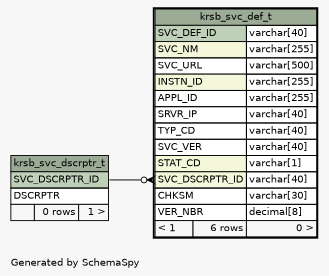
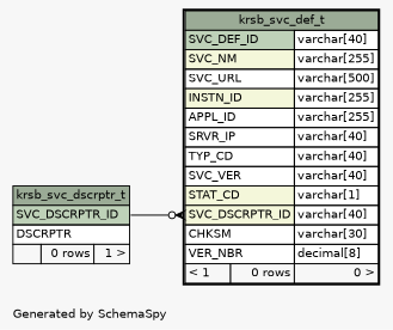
  digraph {
    bgcolor="#f7f7f7"
    fontname=Helvetica
    fontsize=11
    label="\nGenerated by SchemaSpy"
    labeljust=l
    nodesep=0.18
    rankdir=RL
    ranksep=0.46
    node [fontname=Helvetica fontsize=11 shape=plaintext]
-   n1 [label=<     <TABLE BORDER="2" CELLBORDER="1" CELLSPACING="0" BGCOLOR="#ffffff">       <TR><TD COLSPAN="3" BGCOLOR="#9bab96" ALIGN="CENTER">krsb_svc_def_t</TD></TR>       <TR><TD PORT="SVC_DEF_ID" COLSPAN="2" BGCOLOR="#bed1b8" ALIGN="LEFT">SVC_DEF_ID</TD><TD PORT="SVC_DEF_ID.type" ALIGN="LEFT">varchar[40]</TD></TR>       <TR><TD PORT="SVC_NM" COLSPAN="2" BGCOLOR="#f4f7da" ALIGN="LEFT">SVC_NM</TD><TD PORT="SVC_NM.type" ALIGN="LEFT">varchar[255]</TD></TR>       <TR><TD PORT="SVC_URL" COLSPAN="2" ALIGN="LEFT">SVC_URL</TD><TD PORT="SVC_URL.type" ALIGN="LEFT">varchar[500]</TD></TR>       <TR><TD PORT="INSTN_ID" COLSPAN="2" BGCOLOR="#f4f7da" ALIGN="LEFT">INSTN_ID</TD><TD PORT="INSTN_ID.type" ALIGN="LEFT">varchar[255]</TD></TR>       <TR><TD PORT="APPL_ID" COLSPAN="2" ALIGN="LEFT">APPL_ID</TD><TD PORT="APPL_ID.type" ALIGN="LEFT">varchar[255]</TD></TR>       <TR><TD PORT="SRVR_IP" COLSPAN="2" ALIGN="LEFT">SRVR_IP</TD><TD PORT="SRVR_IP.type" ALIGN="LEFT">varchar[40]</TD></TR>       <TR><TD PORT="TYP_CD" COLSPAN="2" ALIGN="LEFT">TYP_CD</TD><TD PORT="TYP_CD.type" ALIGN="LEFT">varchar[40]</TD></TR>       <TR><TD PORT="SVC_VER" COLSPAN="2" ALIGN="LEFT">SVC_VER</TD><TD PORT="SVC_VER.type" ALIGN="LEFT">varchar[40]</TD></TR>       <TR><TD PORT="STAT_CD" COLSPAN="2" BGCOLOR="#f4f7da" ALIGN="LEFT">STAT_CD</TD><TD PORT="STAT_CD.type" ALIGN="LEFT">varchar[1]</TD></TR>       <TR><TD PORT="SVC_DSCRPTR_ID" COLSPAN="2" BGCOLOR="#f4f7da" ALIGN="LEFT">SVC_DSCRPTR_ID</TD><TD PORT="SVC_DSCRPTR_ID.type" ALIGN="LEFT">varchar[40]</TD></TR>       <TR><TD PORT="CHKSM" COLSPAN="2" ALIGN="LEFT">CHKSM</TD><TD PORT="CHKSM.type" ALIGN="LEFT">varchar[30]</TD></TR>       <TR><TD PORT="VER_NBR" COLSPAN="2" ALIGN="LEFT">VER_NBR</TD><TD PORT="VER_NBR.type" ALIGN="LEFT">decimal[8]</TD></TR>       <TR><TD ALIGN="LEFT" BGCOLOR="#f7f7f7">&lt; 1</TD><TD ALIGN="RIGHT" BGCOLOR="#f7f7f7">6 rows</TD><TD ALIGN="RIGHT" BGCOLOR="#f7f7f7">0 &gt;</TD></TR>     </TABLE>>]
+   n1 [label=<     <TABLE BORDER="2" CELLBORDER="1" CELLSPACING="0" BGCOLOR="#ffffff">       <TR><TD COLSPAN="3" BGCOLOR="#9bab96" ALIGN="CENTER">krsb_svc_def_t</TD></TR>       <TR><TD PORT="SVC_DEF_ID" COLSPAN="2" BGCOLOR="#bed1b8" ALIGN="LEFT">SVC_DEF_ID</TD><TD PORT="SVC_DEF_ID.type" ALIGN="LEFT">varchar[40]</TD></TR>       <TR><TD PORT="SVC_NM" COLSPAN="2" BGCOLOR="#f4f7da" ALIGN="LEFT">SVC_NM</TD><TD PORT="SVC_NM.type" ALIGN="LEFT">varchar[255]</TD></TR>       <TR><TD PORT="SVC_URL" COLSPAN="2" ALIGN="LEFT">SVC_URL</TD><TD PORT="SVC_URL.type" ALIGN="LEFT">varchar[500]</TD></TR>       <TR><TD PORT="INSTN_ID" COLSPAN="2" BGCOLOR="#f4f7da" ALIGN="LEFT">INSTN_ID</TD><TD PORT="INSTN_ID.type" ALIGN="LEFT">varchar[255]</TD></TR>       <TR><TD PORT="APPL_ID" COLSPAN="2" ALIGN="LEFT">APPL_ID</TD><TD PORT="APPL_ID.type" ALIGN="LEFT">varchar[255]</TD></TR>       <TR><TD PORT="SRVR_IP" COLSPAN="2" ALIGN="LEFT">SRVR_IP</TD><TD PORT="SRVR_IP.type" ALIGN="LEFT">varchar[40]</TD></TR>       <TR><TD PORT="TYP_CD" COLSPAN="2" ALIGN="LEFT">TYP_CD</TD><TD PORT="TYP_CD.type" ALIGN="LEFT">varchar[40]</TD></TR>       <TR><TD PORT="SVC_VER" COLSPAN="2" ALIGN="LEFT">SVC_VER</TD><TD PORT="SVC_VER.type" ALIGN="LEFT">varchar[40]</TD></TR>       <TR><TD PORT="STAT_CD" COLSPAN="2" BGCOLOR="#f4f7da" ALIGN="LEFT">STAT_CD</TD><TD PORT="STAT_CD.type" ALIGN="LEFT">varchar[1]</TD></TR>       <TR><TD PORT="SVC_DSCRPTR_ID" COLSPAN="2" BGCOLOR="#f4f7da" ALIGN="LEFT">SVC_DSCRPTR_ID</TD><TD PORT="SVC_DSCRPTR_ID.type" ALIGN="LEFT">varchar[40]</TD></TR>       <TR><TD PORT="CHKSM" COLSPAN="2" ALIGN="LEFT">CHKSM</TD><TD PORT="CHKSM.type" ALIGN="LEFT">varchar[30]</TD></TR>       <TR><TD PORT="VER_NBR" COLSPAN="2" ALIGN="LEFT">VER_NBR</TD><TD PORT="VER_NBR.type" ALIGN="LEFT">decimal[8]</TD></TR>       <TR><TD ALIGN="LEFT" BGCOLOR="#f7f7f7">&lt; 1</TD><TD ALIGN="RIGHT" BGCOLOR="#f7f7f7">0 rows</TD><TD ALIGN="RIGHT" BGCOLOR="#f7f7f7">0 &gt;</TD></TR>     </TABLE>>]
    n2 [label=<     <TABLE BORDER="0" CELLBORDER="1" CELLSPACING="0" BGCOLOR="#ffffff">       <TR><TD COLSPAN="3" BGCOLOR="#9bab96" ALIGN="CENTER">krsb_svc_dscrptr_t</TD></TR>       <TR><TD PORT="SVC_DSCRPTR_ID" COLSPAN="3" BGCOLOR="#bed1b8" ALIGN="LEFT">SVC_DSCRPTR_ID</TD></TR>       <TR><TD PORT="DSCRPTR" COLSPAN="3" ALIGN="LEFT">DSCRPTR</TD></TR>       <TR><TD ALIGN="LEFT" BGCOLOR="#f7f7f7">  </TD><TD ALIGN="RIGHT" BGCOLOR="#f7f7f7">0 rows</TD><TD ALIGN="RIGHT" BGCOLOR="#f7f7f7">1 &gt;</TD></TR>     </TABLE>>]
    n1 -> n2 [arrowhead=none arrowsize=0.8 arrowtail=crowodot dir=back headport="SVC_DSCRPTR_ID:e" tailport="SVC_DSCRPTR_ID:w"]
  }
